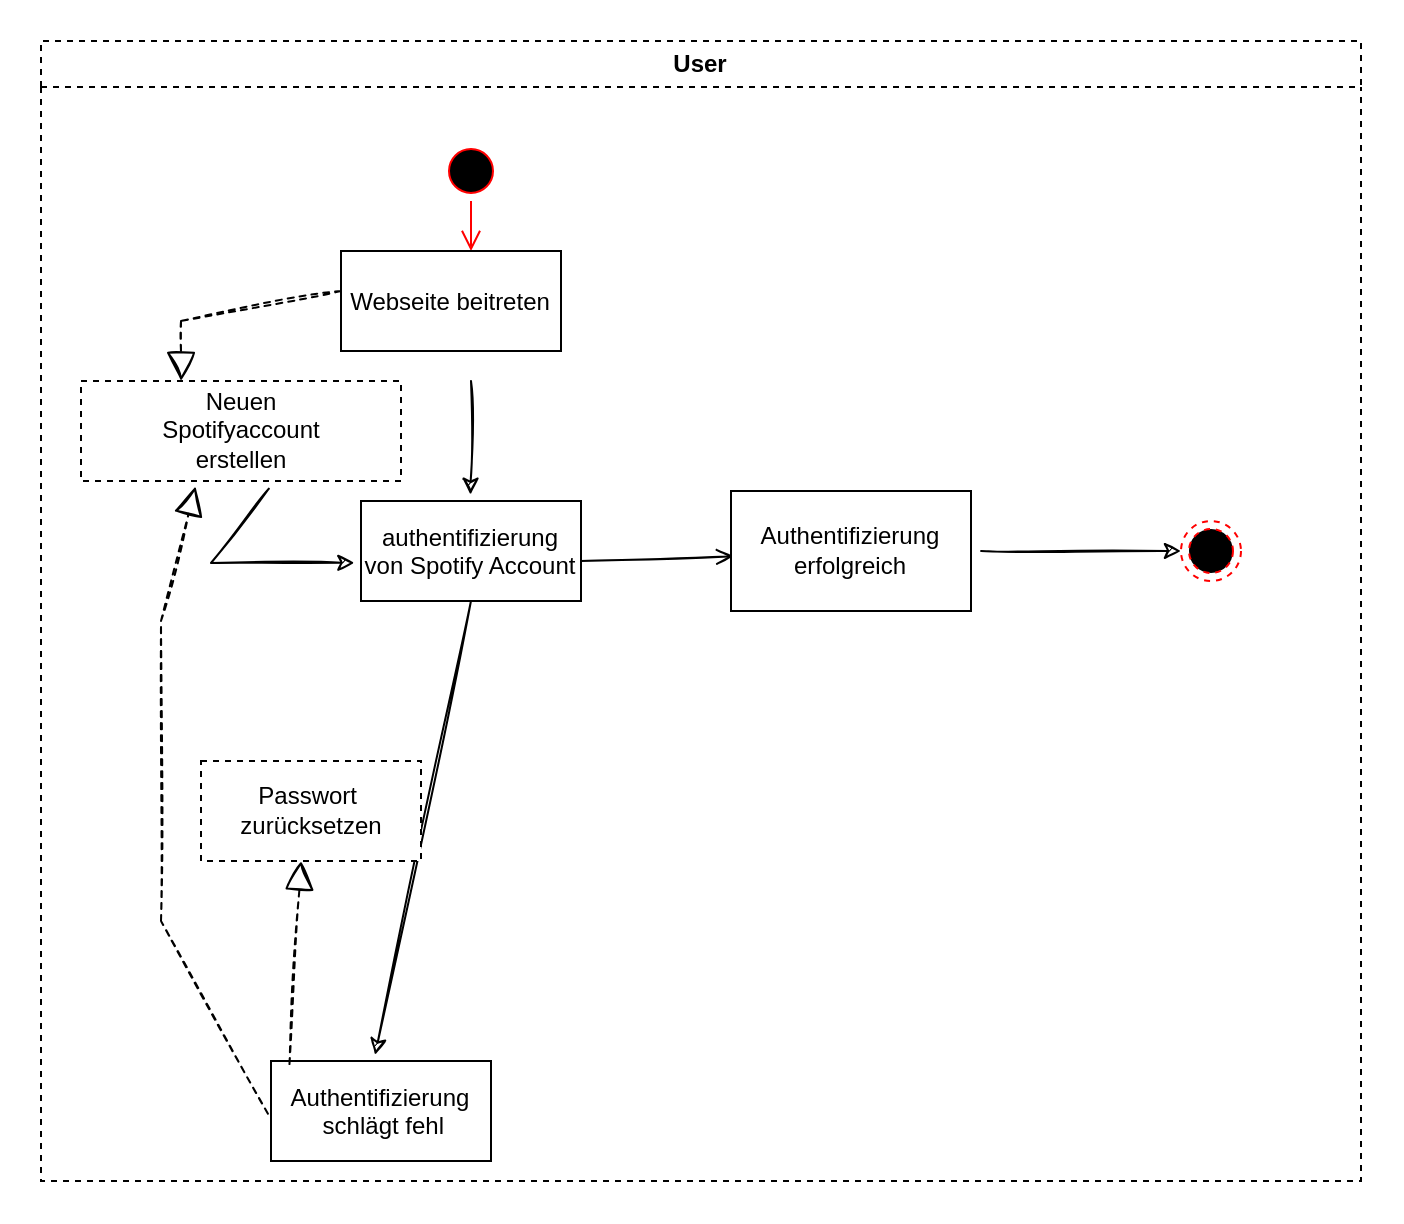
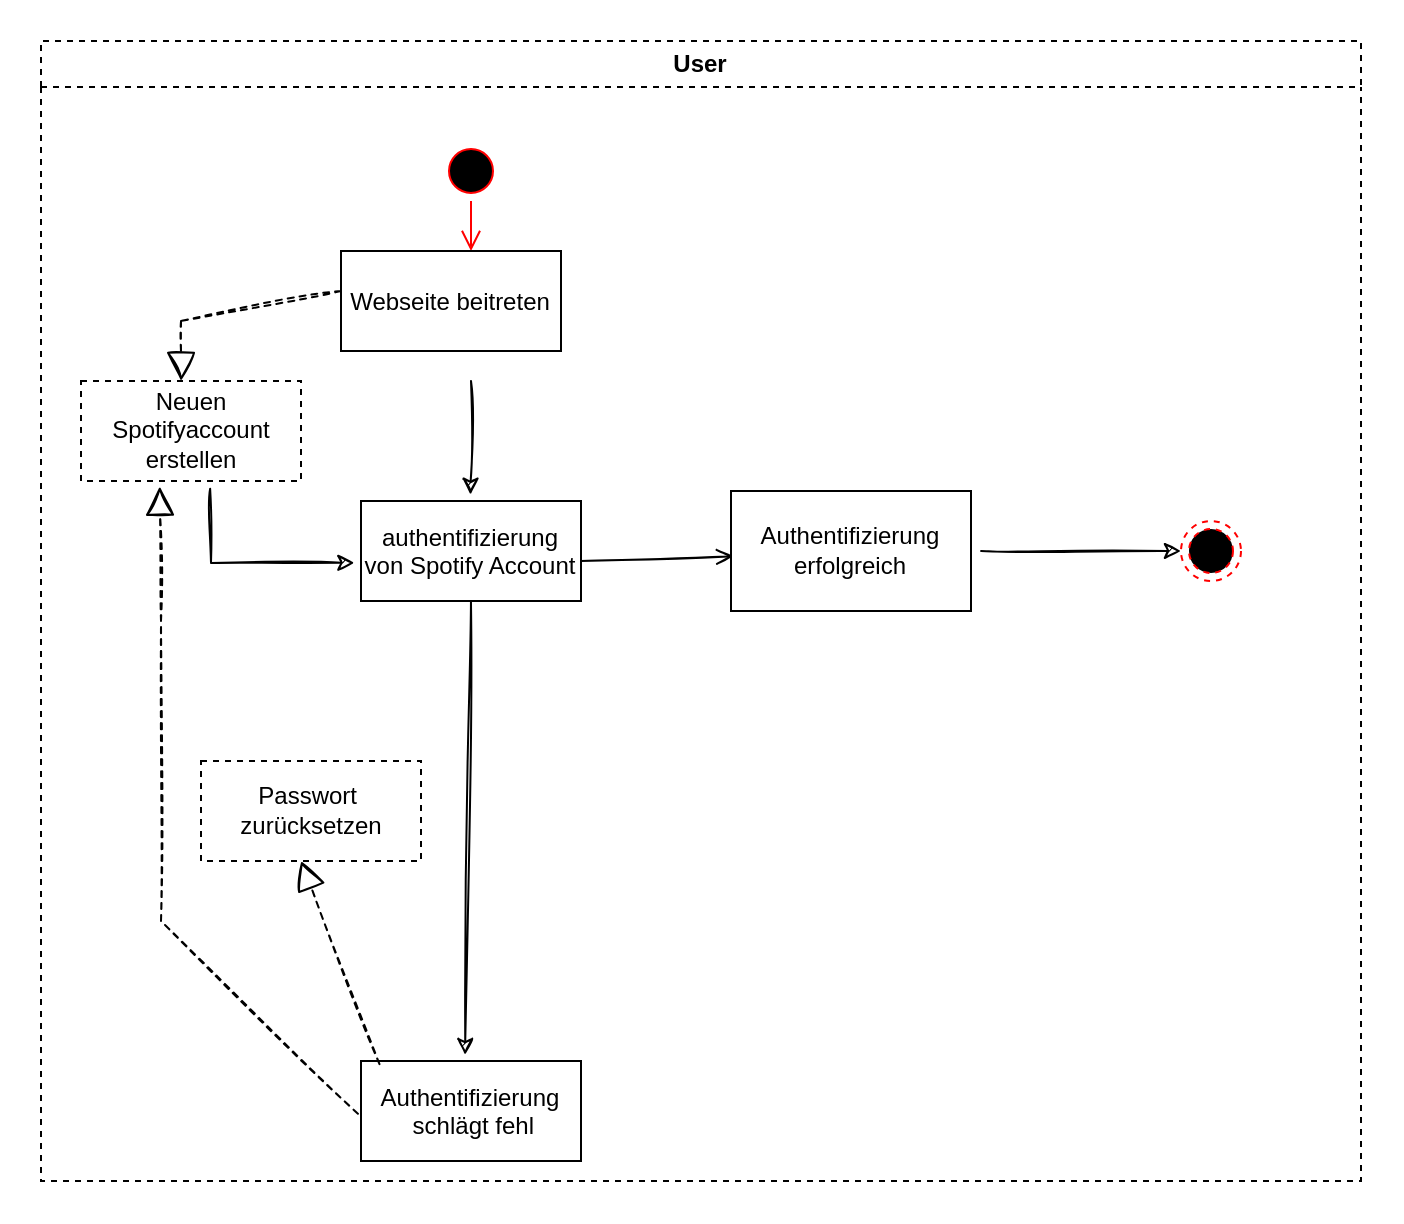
  <mxCell id="0" />
  <mxCell id="1" parent="0" />
  <mxCell id="2" value="User" style="swimlane;whiteSpace=wrap;dashed=1;" parent="1" vertex="1"><mxGeometry x="20" y="20" width="660" height="570" as="geometry" /></mxCell>
  <mxCell id="3" value="" style="ellipse;shape=startState;fillColor=#000000;strokeColor=#ff0000;" parent="2" vertex="1"><mxGeometry x="200" y="50" width="30" height="30" as="geometry" /></mxCell>
  <mxCell id="4" value="" style="edgeStyle=elbowEdgeStyle;elbow=horizontal;verticalAlign=bottom;endArrow=open;endSize=8;strokeColor=#FF0000;endFill=1;rounded=0" parent="2" source="3" target="5" edge="1"><mxGeometry x="200" y="50" as="geometry"><mxPoint x="215" y="120" as="targetPoint" /></mxGeometry></mxCell>
  <mxCell id="5" value="Webseite beitreten" style="" parent="2" vertex="1"><mxGeometry x="150" y="105" width="110" height="50" as="geometry" /></mxCell>
  <mxCell id="6" value="authentifizierung&#10;von Spotify Account" style="" parent="2" vertex="1"><mxGeometry x="160" y="230" width="110" height="50" as="geometry" /></mxCell>
- <mxCell id="7" value="Authentifizierung&#10; schlägt fehl" style="" parent="2" vertex="1"><mxGeometry x="115" y="510" width="110" height="50" as="geometry" /></mxCell>
+ <mxCell id="7" value="Authentifizierung&#10; schlägt fehl" style="" parent="2" vertex="1"><mxGeometry x="160" y="510" width="110" height="50" as="geometry" /></mxCell>
  <mxCell id="8" value="Authentifizierung erfolgreich" style="whiteSpace=wrap;html=1;fillColor=rgb(255, 255, 255);strokeColor=rgb(0, 0, 0);fontColor=rgb(0, 0, 0);" vertex="1" parent="2"><mxGeometry x="345" y="225" width="120" height="60" as="geometry" /></mxCell>
  <mxCell id="9" value="" style="endArrow=classic;html=1;rounded=0;sketch=1;entryX=0.498;entryY=-0.063;entryDx=0;entryDy=0;entryPerimeter=0;" edge="1" parent="2" target="6"><mxGeometry width="50" height="50" relative="1" as="geometry"><mxPoint x="215" y="170" as="sourcePoint" /><mxPoint x="300" y="230" as="targetPoint" /></mxGeometry></mxCell>
  <mxCell id="10" value="" style="endArrow=block;dashed=1;endFill=0;endSize=12;html=1;rounded=0;sketch=1;entryX=0.455;entryY=0;entryDx=0;entryDy=0;entryPerimeter=0;exitX=0;exitY=0.4;exitDx=0;exitDy=0;exitPerimeter=0;" edge="1" parent="2" source="5"><mxGeometry width="160" relative="1" as="geometry"><mxPoint x="70" y="90" as="sourcePoint" /><mxPoint x="70.05" y="170" as="targetPoint" /><Array as="points"><mxPoint x="70" y="140" /></Array></mxGeometry></mxCell>
  <mxCell id="11" value="" style="endArrow=block;dashed=1;endFill=0;endSize=12;html=1;rounded=0;sketch=1;exitX=-0.014;exitY=0.527;exitDx=0;exitDy=0;exitPerimeter=0;entryX=0.358;entryY=1.055;entryDx=0;entryDy=0;entryPerimeter=0;" edge="1" parent="2" source="7" target="12"><mxGeometry width="160" relative="1" as="geometry"><mxPoint x="270" y="360" as="sourcePoint" /><mxPoint x="70" y="240" as="targetPoint" /><Array as="points"><mxPoint x="60" y="440" /><mxPoint x="60" y="290" /></Array></mxGeometry></mxCell>
- <mxCell id="12" value="Neuen&lt;br&gt;Spotifyaccount&lt;br&gt;erstellen" style="html=1;dashed=1;" vertex="1" parent="2"><mxGeometry x="20" y="170" width="160" height="50" as="geometry" /></mxCell>
+ <mxCell id="12" value="Neuen&lt;br&gt;Spotifyaccount&lt;br&gt;erstellen" style="html=1;dashed=1;" vertex="1" parent="2"><mxGeometry x="20" y="170" width="110" height="50" as="geometry" /></mxCell>
  <mxCell id="13" value="" style="endArrow=classic;html=1;rounded=0;sketch=1;entryX=0.473;entryY=-0.06;entryDx=0;entryDy=0;entryPerimeter=0;" edge="1" parent="2" target="7"><mxGeometry width="50" height="50" relative="1" as="geometry"><mxPoint x="214.98" y="280" as="sourcePoint" /><mxPoint x="214.76" y="336.85" as="targetPoint" /></mxGeometry></mxCell>
  <mxCell id="14" value="Passwort&amp;nbsp;&lt;br&gt;zurücksetzen" style="html=1;dashed=1;" vertex="1" parent="2"><mxGeometry x="80" y="360" width="110" height="50" as="geometry" /></mxCell>
  <mxCell id="15" value="" style="endArrow=block;dashed=1;endFill=0;endSize=12;html=1;rounded=0;sketch=1;exitX=0.084;exitY=0.031;exitDx=0;exitDy=0;exitPerimeter=0;entryX=0.455;entryY=1;entryDx=0;entryDy=0;entryPerimeter=0;" edge="1" parent="2" source="7" target="14"><mxGeometry width="160" relative="1" as="geometry"><mxPoint x="230" y="410" as="sourcePoint" /><mxPoint x="390" y="410" as="targetPoint" /></mxGeometry></mxCell>
  <mxCell id="16" value="" style="endArrow=classic;html=1;rounded=0;sketch=1;exitX=0.587;exitY=1.077;exitDx=0;exitDy=0;exitPerimeter=0;entryX=-0.03;entryY=0.618;entryDx=0;entryDy=0;entryPerimeter=0;" edge="1" parent="2" source="12" target="6"><mxGeometry width="50" height="50" relative="1" as="geometry"><mxPoint x="290" y="300" as="sourcePoint" /><mxPoint x="90" y="280" as="targetPoint" /><Array as="points"><mxPoint x="85" y="261" /></Array></mxGeometry></mxCell>
  <mxCell id="17" value="" style="endArrow=open;html=1;rounded=0;sketch=1;exitX=1;exitY=0.6;exitDx=0;exitDy=0;exitPerimeter=0;entryX=0.008;entryY=0.545;entryDx=0;entryDy=0;entryPerimeter=0;" edge="1" parent="2" source="6" target="8"><mxGeometry width="50" height="50" relative="1" as="geometry"><mxPoint x="250" y="270" as="sourcePoint" /><mxPoint x="340" y="250" as="targetPoint" /></mxGeometry></mxCell>
  <mxCell id="18" value="" style="ellipse;html=1;shape=endState;fillColor=#000000;strokeColor=#ff0000;dashed=1;" vertex="1" parent="2"><mxGeometry x="570" y="240" width="30" height="30" as="geometry" /></mxCell>
  <mxCell id="19" value="" style="endArrow=classic;html=1;rounded=0;sketch=1;entryX=0;entryY=0.5;entryDx=0;entryDy=0;exitX=1.042;exitY=0.5;exitDx=0;exitDy=0;exitPerimeter=0;" edge="1" parent="2" source="8" target="18"><mxGeometry width="50" height="50" relative="1" as="geometry"><mxPoint x="310" y="330" as="sourcePoint" /><mxPoint x="360" y="280" as="targetPoint" /></mxGeometry></mxCell>
